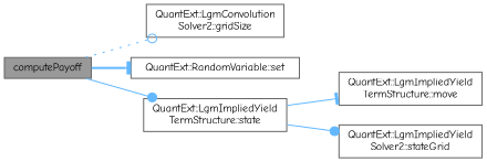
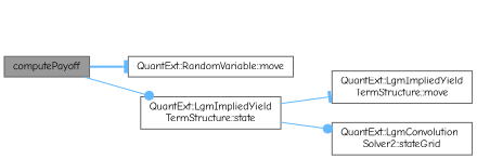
  digraph {
    fontname="Comic Neue"
    rankdir=LR
    node [color=grey40 fillcolor=white fontname="Comic Neue" fontsize=10 shape=box style=filled]
    edge [arrowhead=tee color=steelblue1 fontname="Comic Neue" fontsize=10 labelfontname=Helvetica labelfontsize=10 style=solid]
    n1 [color=gray40 fillcolor=grey60 fontcolor=black height=0.2 label=computePayoff width=0.4]
-   n2 [height=0.2 label="QuantExt::LgmConvolution\lSolver2::gridSize" width=0.4]
-   n3 [height=0.2 label="QuantExt::RandomVariable::set" width=0.4]
+   n3 [height=0.2 label="QuantExt::RandomVariable::move" width=0.4]
    n4 [height=0.2 label="QuantExt::LgmImpliedYield\lTermStructure::state" width=0.4]
    n5 [height=0.2 label="QuantExt::LgmImpliedYield\lTermStructure::move" width=0.4]
-   n6 [height=0.2 label="QuantExt::LgmImpliedYield\lSolver2::stateGrid" width=0.4]
-   n1 -> n2 [arrowhead=odot style=dotted]
+   n6 [height=0.2 label="QuantExt::LgmConvolution\lSolver2::stateGrid" width=0.4]
    n1 -> n3 [style=bold]
    n1 -> n4 [arrowhead=dot]
    n4 -> n5
    n4 -> n6 [arrowhead=dot]
  }
